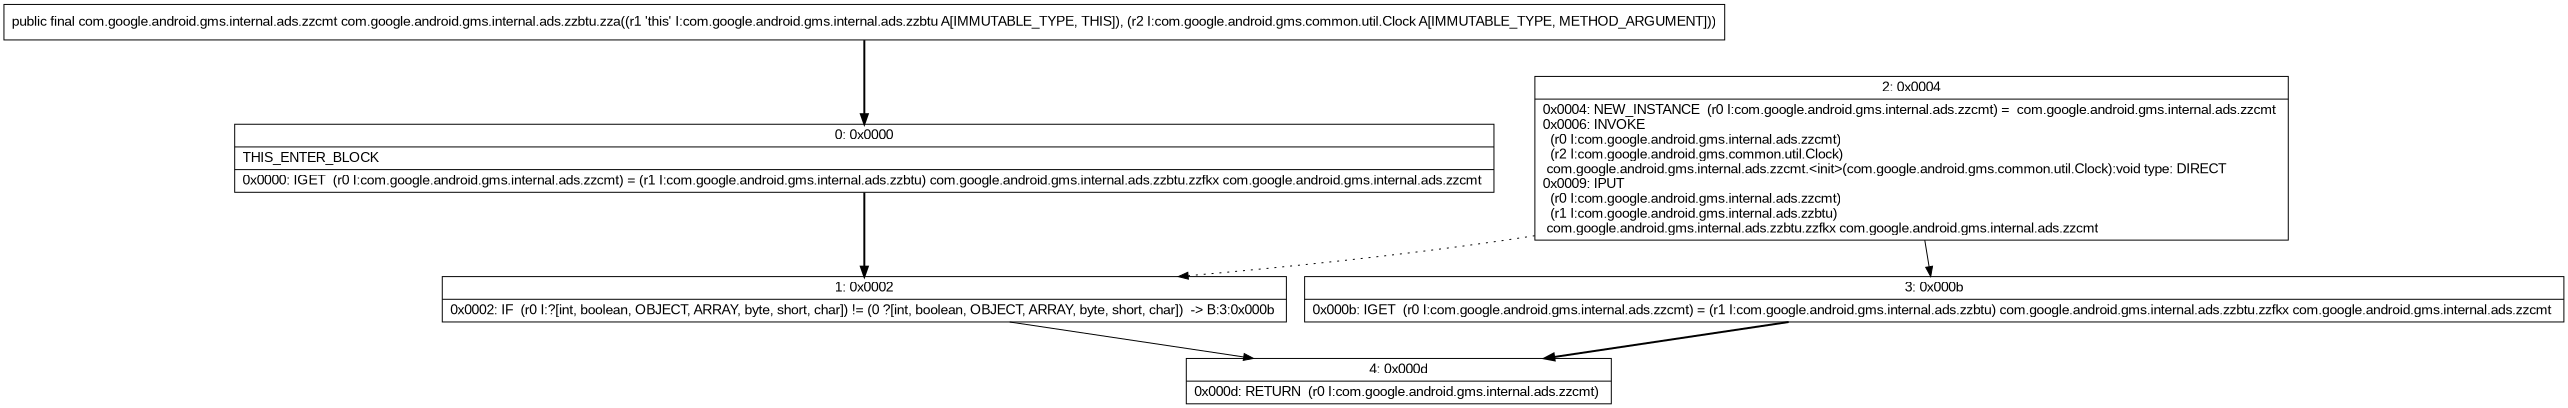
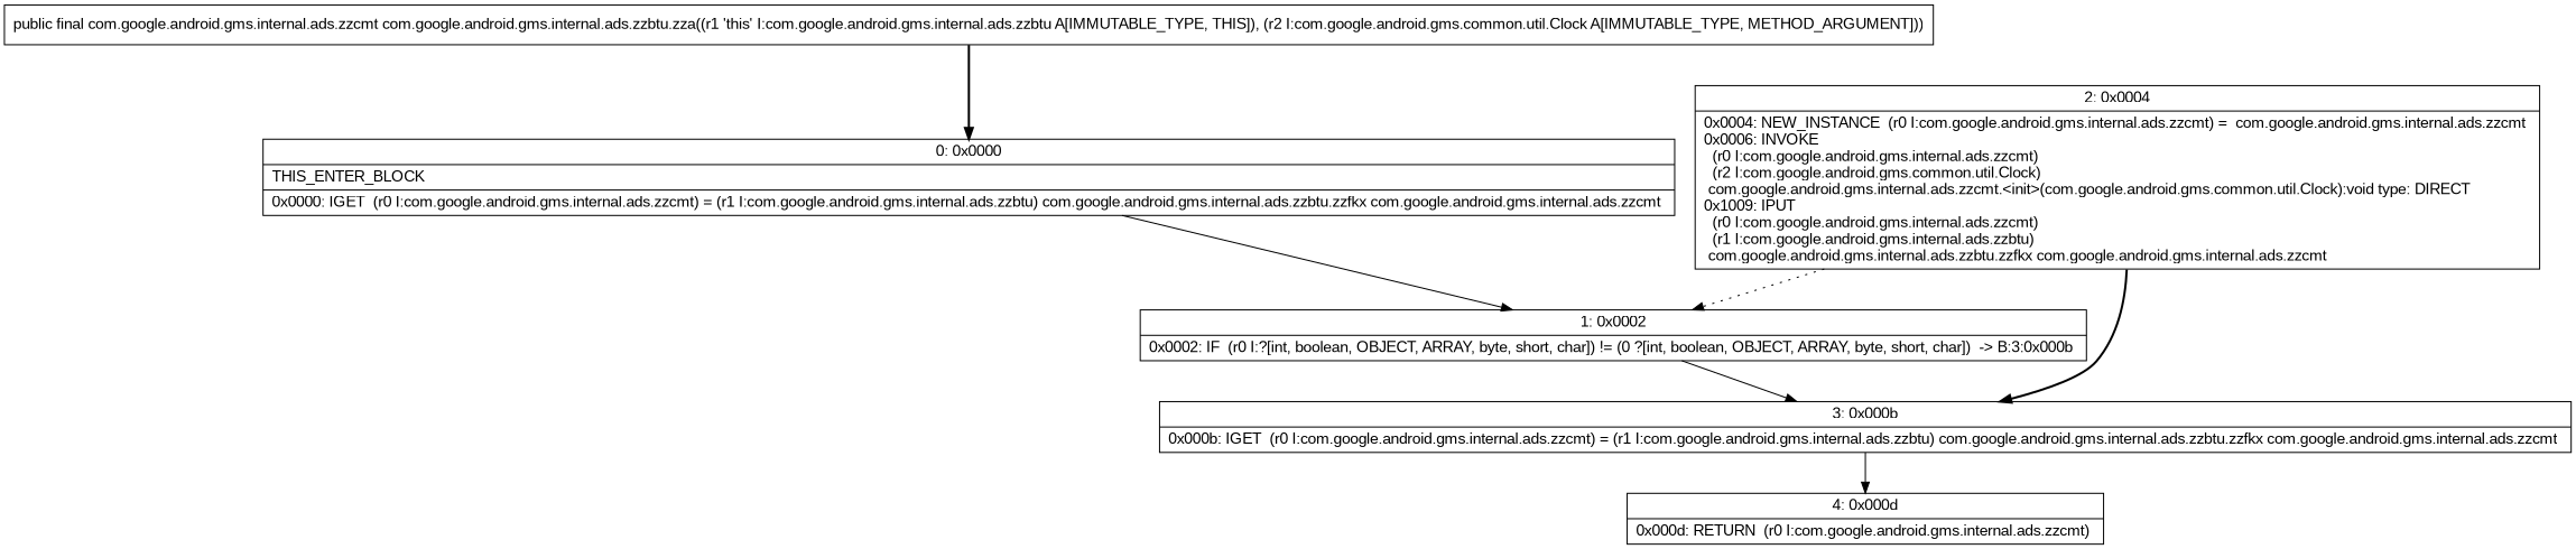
  digraph {
    fontname="Liberation Sans"
    node [fontname="Liberation Sans" shape=record]
    edge [fontname="Liberation Sans" style=solid]
    n1 [label="{0\:\ 0x0000|THIS_ENTER_BLOCK\l|0x0000: IGET  (r0 I:com.google.android.gms.internal.ads.zzcmt) = (r1 I:com.google.android.gms.internal.ads.zzbtu) com.google.android.gms.internal.ads.zzbtu.zzfkx com.google.android.gms.internal.ads.zzcmt \l}"]
    n2 [label="{1\:\ 0x0002|0x0002: IF  (r0 I:?[int, boolean, OBJECT, ARRAY, byte, short, char]) != (0 ?[int, boolean, OBJECT, ARRAY, byte, short, char])  \-\> B:3:0x000b \l}"]
    n3 [label="{3\:\ 0x000b|0x000b: IGET  (r0 I:com.google.android.gms.internal.ads.zzcmt) = (r1 I:com.google.android.gms.internal.ads.zzbtu) com.google.android.gms.internal.ads.zzbtu.zzfkx com.google.android.gms.internal.ads.zzcmt \l}"]
-   n4 [label="{2\:\ 0x0004|0x0004: NEW_INSTANCE  (r0 I:com.google.android.gms.internal.ads.zzcmt) =  com.google.android.gms.internal.ads.zzcmt \l0x0006: INVOKE  \l  (r0 I:com.google.android.gms.internal.ads.zzcmt)\l  (r2 I:com.google.android.gms.common.util.Clock)\l com.google.android.gms.internal.ads.zzcmt.\<init\>(com.google.android.gms.common.util.Clock):void type: DIRECT \l0x0009: IPUT  \l  (r0 I:com.google.android.gms.internal.ads.zzcmt)\l  (r1 I:com.google.android.gms.internal.ads.zzbtu)\l com.google.android.gms.internal.ads.zzbtu.zzfkx com.google.android.gms.internal.ads.zzcmt \l}"]
+   n4 [label="{2\:\ 0x0004|0x0004: NEW_INSTANCE  (r0 I:com.google.android.gms.internal.ads.zzcmt) =  com.google.android.gms.internal.ads.zzcmt \l0x0006: INVOKE  \l  (r0 I:com.google.android.gms.internal.ads.zzcmt)\l  (r2 I:com.google.android.gms.common.util.Clock)\l com.google.android.gms.internal.ads.zzcmt.\<init\>(com.google.android.gms.common.util.Clock):void type: DIRECT \l0x1009: IPUT  \l  (r0 I:com.google.android.gms.internal.ads.zzcmt)\l  (r1 I:com.google.android.gms.internal.ads.zzbtu)\l com.google.android.gms.internal.ads.zzbtu.zzfkx com.google.android.gms.internal.ads.zzcmt \l}"]
    n5 [label="{4\:\ 0x000d|0x000d: RETURN  (r0 I:com.google.android.gms.internal.ads.zzcmt) \l}"]
    n6 [label="{public final com.google.android.gms.internal.ads.zzcmt com.google.android.gms.internal.ads.zzbtu.zza((r1 'this' I:com.google.android.gms.internal.ads.zzbtu A[IMMUTABLE_TYPE, THIS]), (r2 I:com.google.android.gms.common.util.Clock A[IMMUTABLE_TYPE, METHOD_ARGUMENT])) }"]
-   n1 -> n2 [style=bold]
-   n2 -> n5
-   n3 -> n5 [style=bold]
+   n1 -> n2
+   n2 -> n3
+   n3 -> n5
    n4 -> n2 [style=dotted]
-   n4 -> n3
+   n4 -> n3 [style=bold]
    n6 -> n1 [style=bold]
  }
